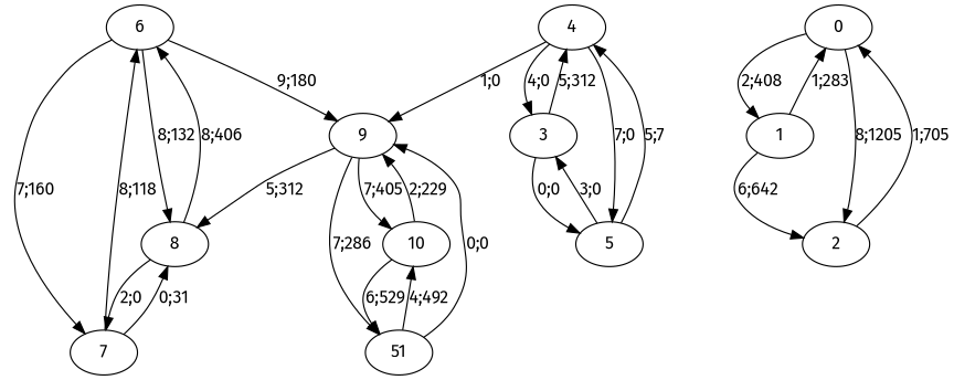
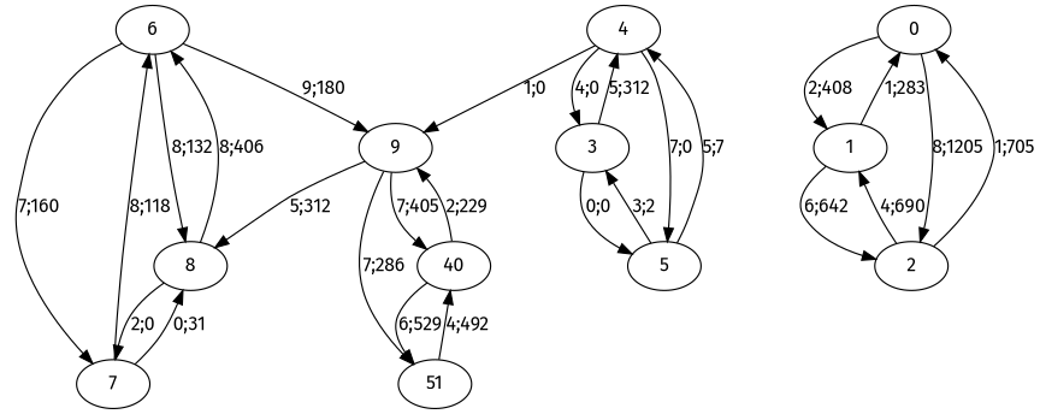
  digraph {
    fontname="Fira Sans"
    node [fontname="Fira Sans"]
    edge [color=black fontname="Fira Sans"]
    6
    9
    7
    8
-   10
+   10 [label=40]
    n6 [label=51]
    0
    1
    2
    3
    4
    5
    6 -> 9 [label="9;180"]
    6 -> 7 [label="7;160"]
    6 -> 8 [label="8;132"]
    9 -> 8 [label="5;312"]
    9 -> 10 [label="7;405"]
    9 -> n6 [label="7;286"]
    7 -> 6 [label="8;118"]
    7 -> 8 [label="0;31"]
    8 -> 6 [label="8;406"]
    8 -> 7 [label="2;0"]
    10 -> 9 [label="2;229"]
    10 -> n6 [label="6;529"]
-   n6 -> 9 [label="0;0"]
    n6 -> 10 [label="4;492"]
    0 -> 1 [label="2;408"]
    0 -> 2 [label="8;1205"]
    1 -> 0 [label="1;283"]
    1 -> 2 [label="6;642"]
    2 -> 0 [label="1;705"]
+   2 -> 1 [label="4;690"]
    3 -> 4 [label="5;312"]
    3 -> 5 [label="0;0"]
    4 -> 9 [label="1;0"]
    4 -> 3 [label="4;0"]
    4 -> 5 [label="7;0"]
-   5 -> 3 [label="3;0"]
+   5 -> 3 [label="3;2"]
    5 -> 4 [label="5;7"]
  }
